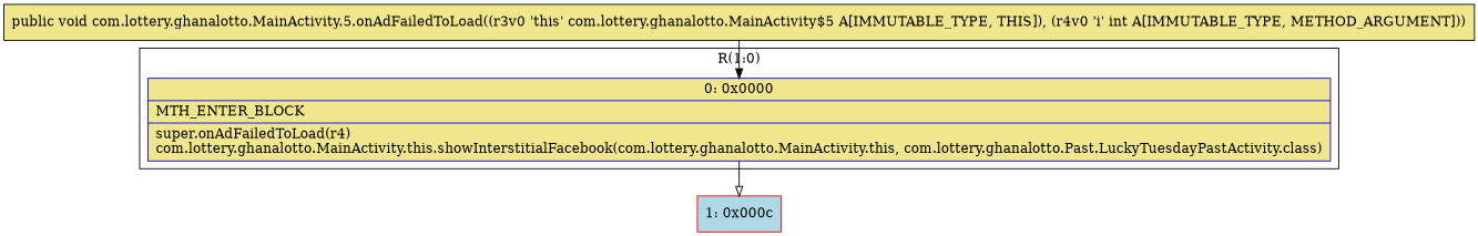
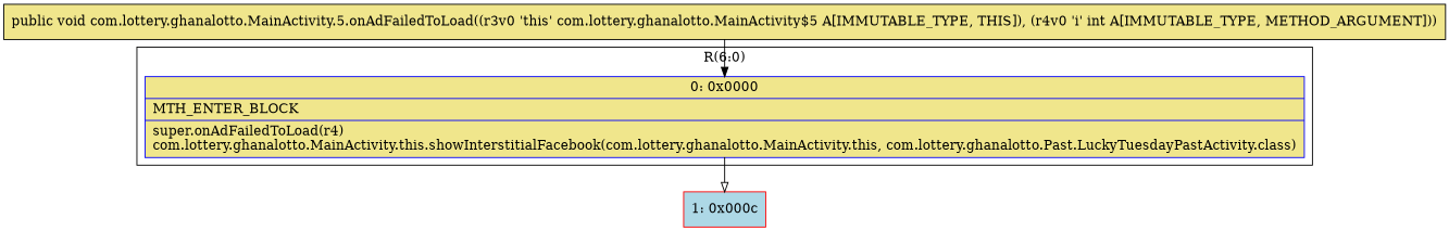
  digraph {
    node [shape=record style=filled fillcolor=khaki]
    n1 [color=blue label="{0\:\ 0x0000|MTH_ENTER_BLOCK\l|super.onAdFailedToLoad(r4)\lcom.lottery.ghanalotto.MainActivity.this.showInterstitialFacebook(com.lottery.ghanalotto.MainActivity.this, com.lottery.ghanalotto.Past.LuckyTuesdayPastActivity.class)\l}"]
    n2 [color=red label="{1\:\ 0x000c}" fillcolor=lightblue]
    n3 [label="{public void com.lottery.ghanalotto.MainActivity.5.onAdFailedToLoad((r3v0 'this' com.lottery.ghanalotto.MainActivity$5 A[IMMUTABLE_TYPE, THIS]), (r4v0 'i' int A[IMMUTABLE_TYPE, METHOD_ARGUMENT])) }"]
    subgraph cluster_1 {
-     label="R(1:0)"
+     label="R(6:0)"
      n1
    }
    n1 -> n2 [arrowhead=onormal]
    n3 -> n1 [arrowhead=normal]
  }
